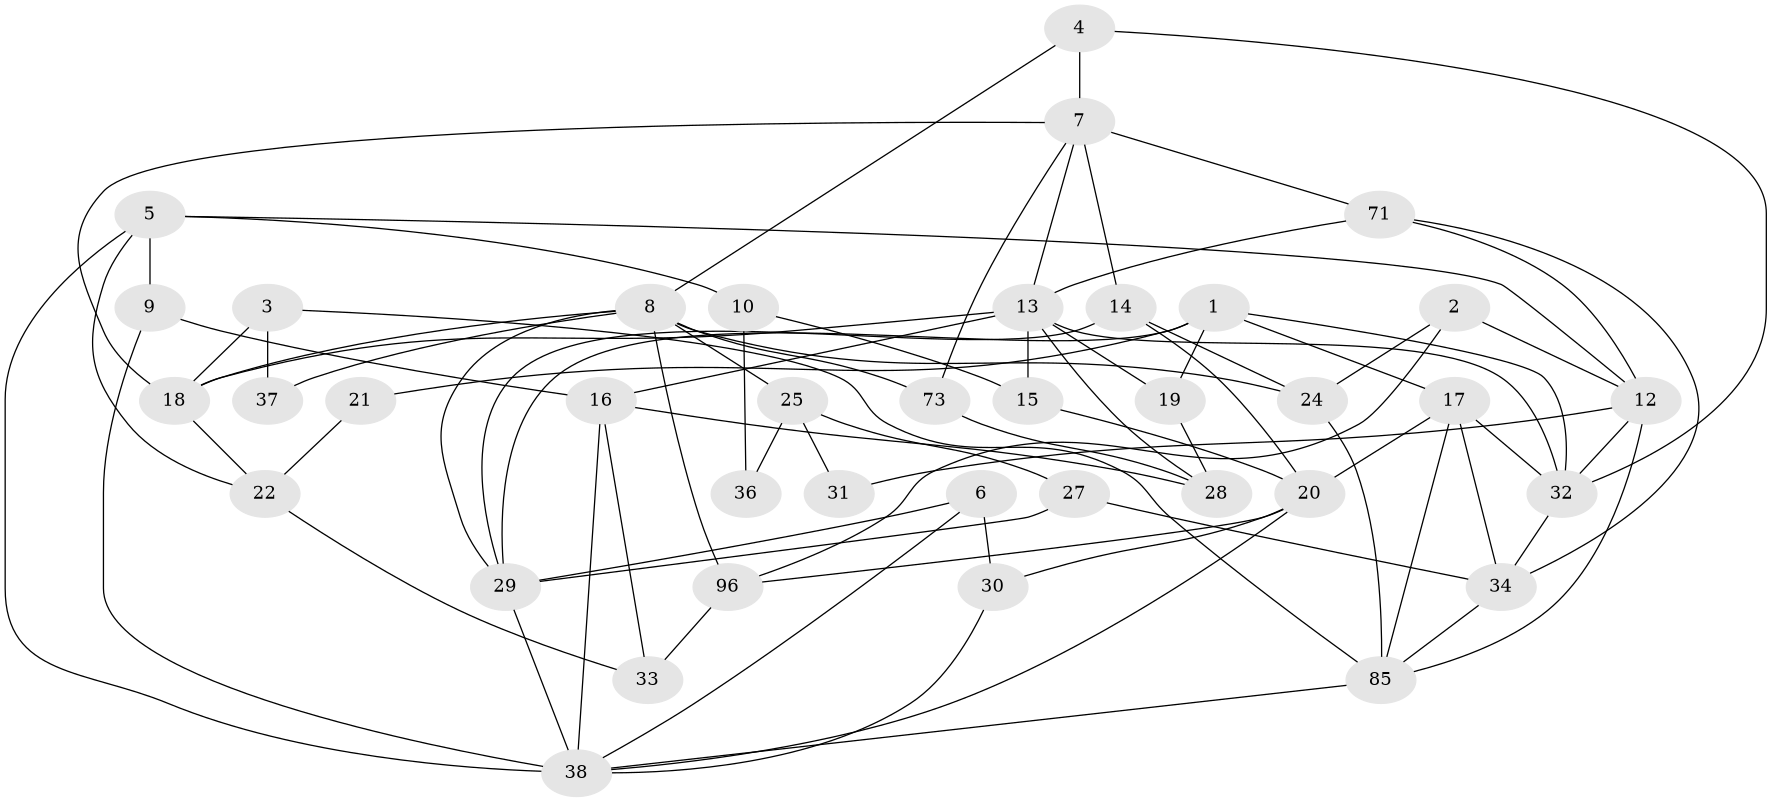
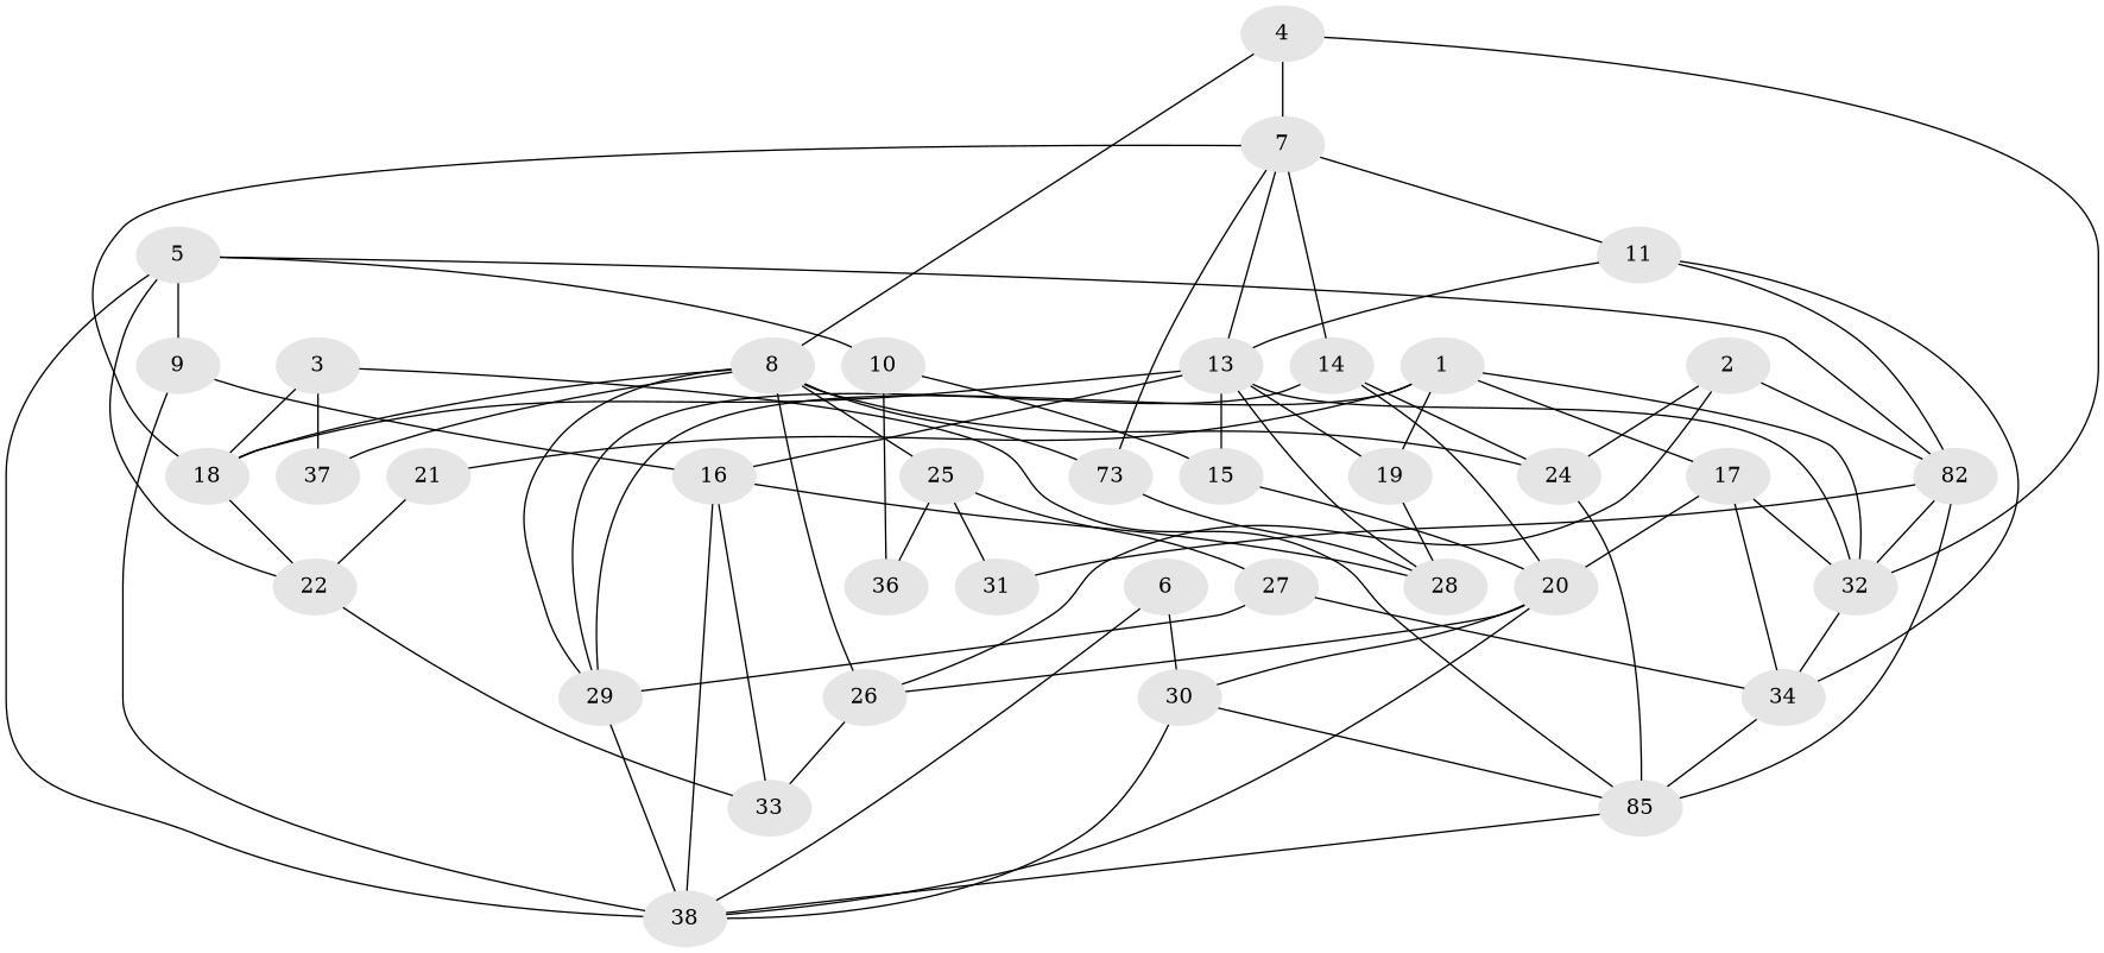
  graph {
    node [color=gray90 style=filled]
    edge [weight=1.0]
    1
    17
    19
    21
    29
    32
    34
    20
    28
    22
    38
    2
-   12
+   12 [label=82]
    24
-   26 [label=96]
+   26
    n16 [label=85]
    31
    33
    3
    18
    37
    4
    7
    8
-   11 [label=71]
+   11
    13
    14
    n28 [label=73]
    25
    5
    9
    10
    16
    15
    36
    6
    30
    27
    1 -- 17
    1 -- 19
    1 -- 21 [weight=2.0]
    1 -- 29
    1 -- 32
    17 -- 32
    17 -- 34 [weight=2.0]
    17 -- 20
    19 -- 28
    21 -- 22
    29 -- 38 [weight=2.0]
    32 -- 34
    34 -- n16
    20 -- 38
    20 -- 26
    20 -- 30
    22 -- 33
    2 -- 12 [weight=2.0]
    2 -- 24
    2 -- 26
    12 -- 32
    12 -- n16
    12 -- 31 [weight=2.0]
    24 -- n16
    26 -- 33
    n16 -- 38
    3 -- n16
    3 -- 18
    3 -- 37
    18 -- 22
    4 -- 32
    4 -- 7
    4 -- 8
    7 -- 18
    7 -- 11
    7 -- 13
    7 -- 14 [weight=2.0]
    7 -- n28
    8 -- 29
    8 -- 24
    8 -- 26
    8 -- 18
    8 -- 37 [weight=2.0]
    8 -- n28
    8 -- 25
    11 -- 34
    11 -- 12
    11 -- 13
    13 -- 19
    13 -- 32
    13 -- 28
    13 -- 18
    13 -- 16
    13 -- 15
    14 -- 29
    14 -- 20
    14 -- 24
    n28 -- 28
    25 -- 31
    25 -- 36
    25 -- 27
    5 -- 22
    5 -- 38
    5 -- 12
    5 -- 9
    5 -- 10
    9 -- 38
    9 -- 16
    10 -- 15
    10 -- 36
    16 -- 28 [weight=2.0]
    16 -- 38
    16 -- 33
    15 -- 20
-   6 -- 29
    6 -- 38
    6 -- 30
    30 -- 38
-   17 -- n16
+   30 -- n16
    27 -- 29
    27 -- 34
  }
